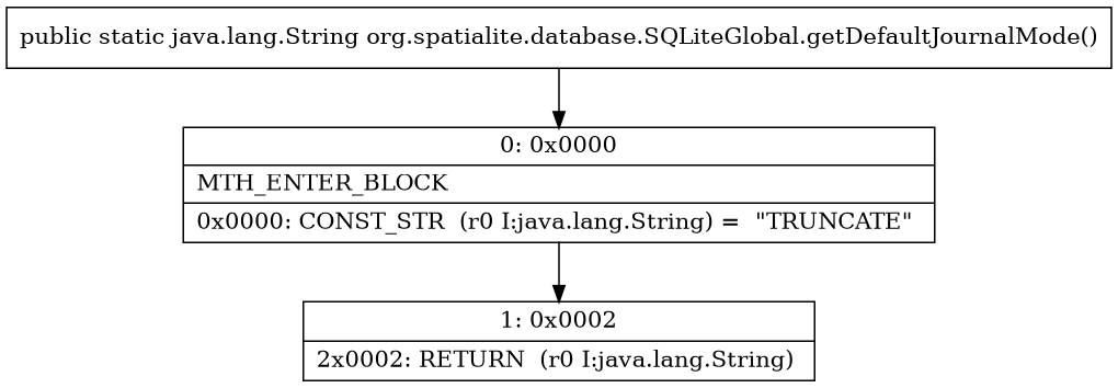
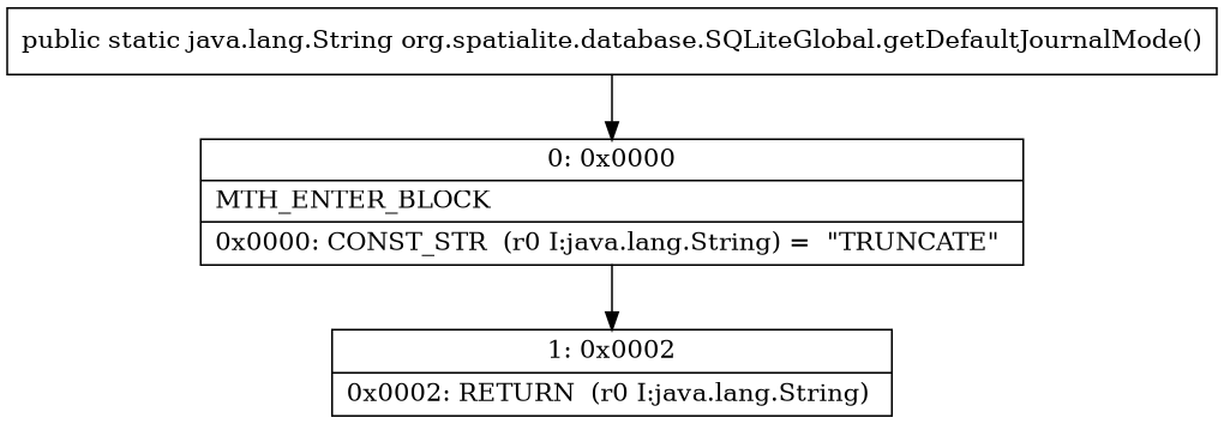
  digraph {
    node [shape=record]
    n1 [label="{0\:\ 0x0000|MTH_ENTER_BLOCK\l|0x0000: CONST_STR  (r0 I:java.lang.String) =  \"TRUNCATE\" \l}"]
-   n2 [label="{1\:\ 0x0002|2x0002: RETURN  (r0 I:java.lang.String) \l}"]
+   n2 [label="{1\:\ 0x0002|0x0002: RETURN  (r0 I:java.lang.String) \l}"]
    n3 [label="{public static java.lang.String org.spatialite.database.SQLiteGlobal.getDefaultJournalMode() }"]
    n1 -> n2
    n3 -> n1
  }
